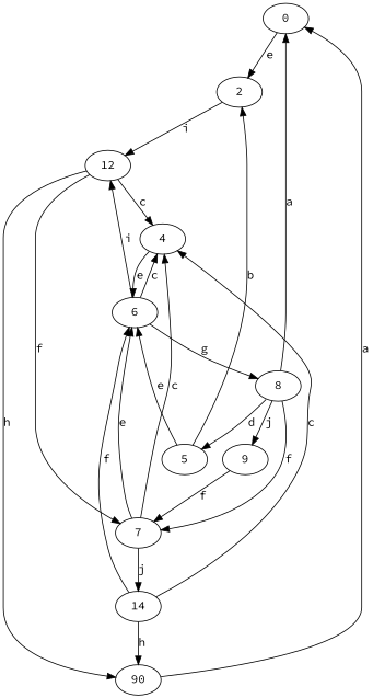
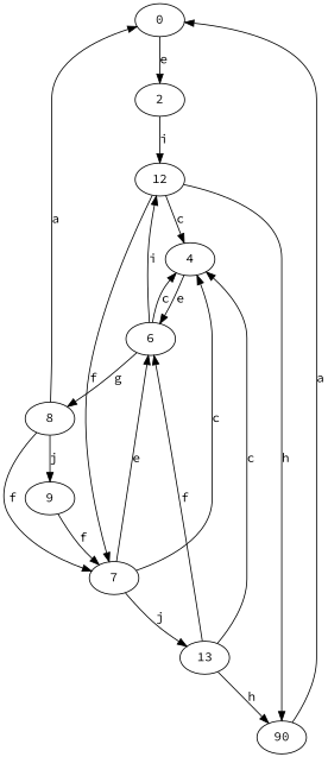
  strict digraph {
    fontname="Source Code Pro"
    node [fontname="Source Code Pro"]
    edge [fontname="Source Code Pro"]
    0
    2
    6
    12
    4
    8
    7
    n8 [label=90]
-   5
    9
-   14
+   14 [label=13]
    0 -> 2 [label=e]
    2 -> 12 [label=i]
    6 -> 12 [label=i]
    6 -> 4 [label=c]
    6 -> 8 [label=g]
    12 -> 4 [label=c]
    12 -> 7 [label=f]
    12 -> n8 [label=h]
    4 -> 6 [label=e]
    8 -> 0 [label=a]
    8 -> 7 [label=f]
-   8 -> 5 [label=d]
    8 -> 9 [label=j]
    7 -> 6 [label=e]
    7 -> 4 [label=c]
    7 -> 14 [label=j]
    n8 -> 0 [label=a]
-   5 -> 2 [label=b]
-   5 -> 6 [label=e]
    9 -> 7 [label=f]
    14 -> 6 [label=f]
    14 -> 4 [label=c]
    14 -> n8 [label=h]
  }
